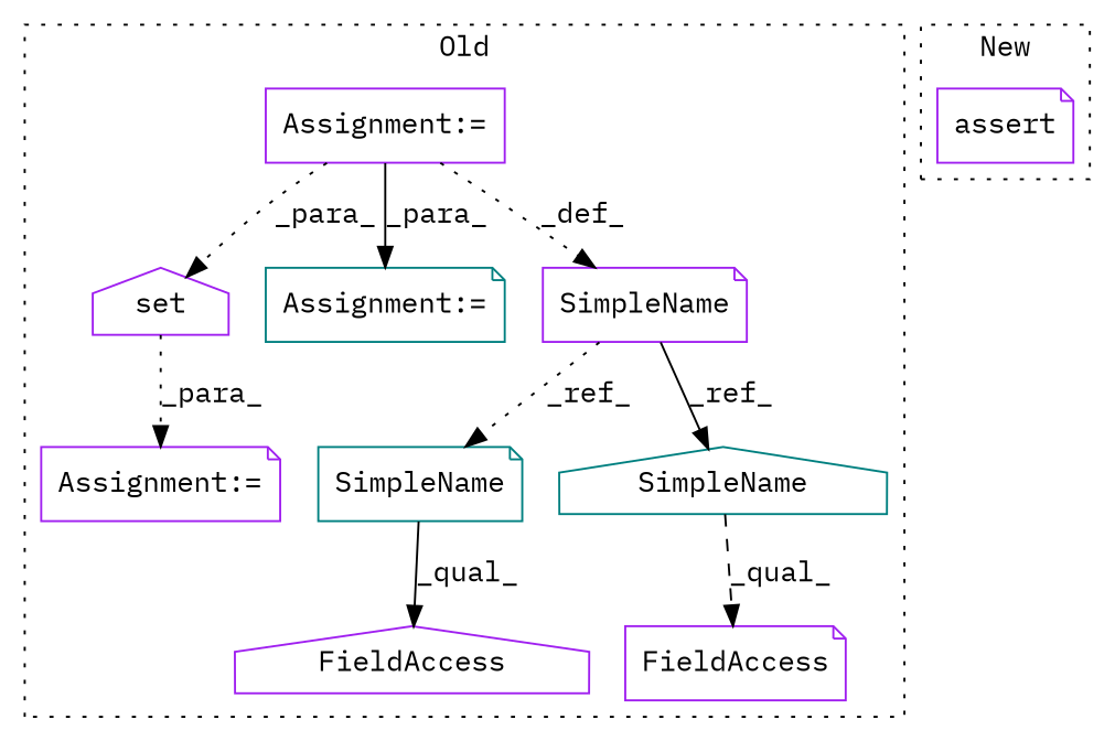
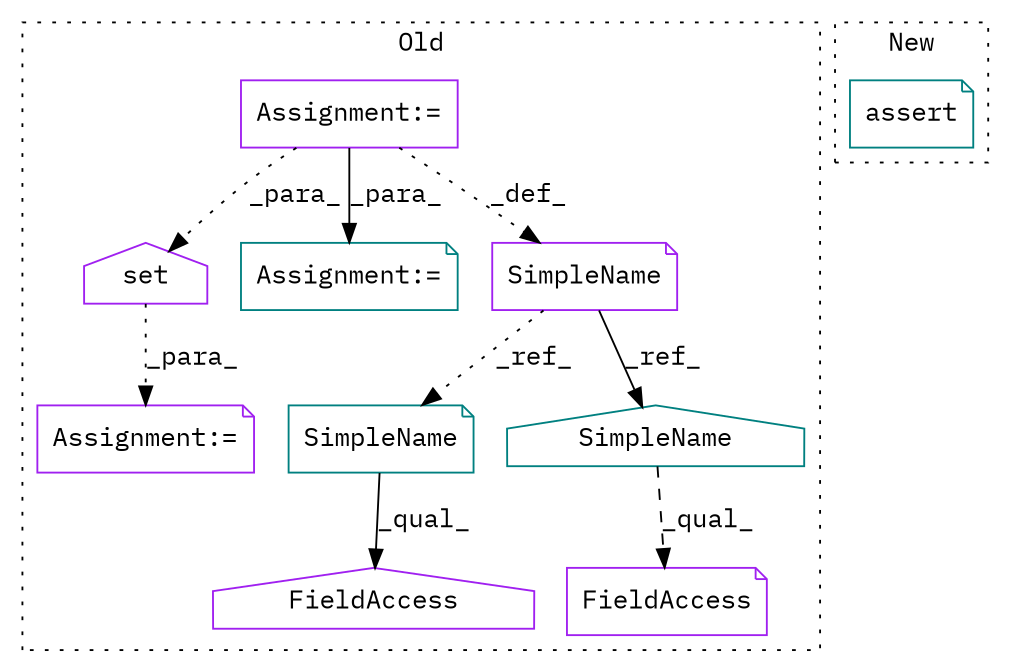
  digraph {
    fontname="IBM Plex Mono"
    node [a=7 l=5 s=19511 shape=note color=purple fontname="IBM Plex Mono"]
    edge [style=dotted fontname="IBM Plex Mono"]
    n1 [a=32 l="4,1" label=set s="22245,22365" shape=house]
    n2 [l=1 label="Assignment:=" s=22244]
    n3 [label="Assignment:=" shape=box]
    n4 [l=1 label="Assignment:=" s=20012 color=teal]
    n5 [a=22 l=12 label=FieldAccess s=22304 shape=house]
    n6 [a=22 l=12 label=FieldAccess s=22277]
    n7 [a=42 label=SimpleName]
    n8 [a=42 label=SimpleName s=22304 color=teal]
    n9 [a=42 label=SimpleName s=22277 shape=house color=teal]
-   n10 [a=6 l=7 label=assert s=22396]
+   n10 [a=6 l=7 label=assert s=22396 color=teal]
    subgraph cluster_1 {
      label=Old
      style=dotted
      n1
      n2
      n3
      n4
      n5
      n6
      n7
      n8
      n9
    }
    subgraph cluster_2 {
      label=New
      style=dotted
      n10
    }
    n1 -> n2 [label=_para_]
    n3 -> n1 [label=_para_]
    n3 -> n4 [label=_para_ style=solid]
    n3 -> n7 [label=_def_]
    n7 -> n8 [label=_ref_]
    n7 -> n9 [label=_ref_ style=solid]
    n8 -> n5 [label=_qual_ style=solid]
    n9 -> n6 [label=_qual_ style=dashed]
  }
